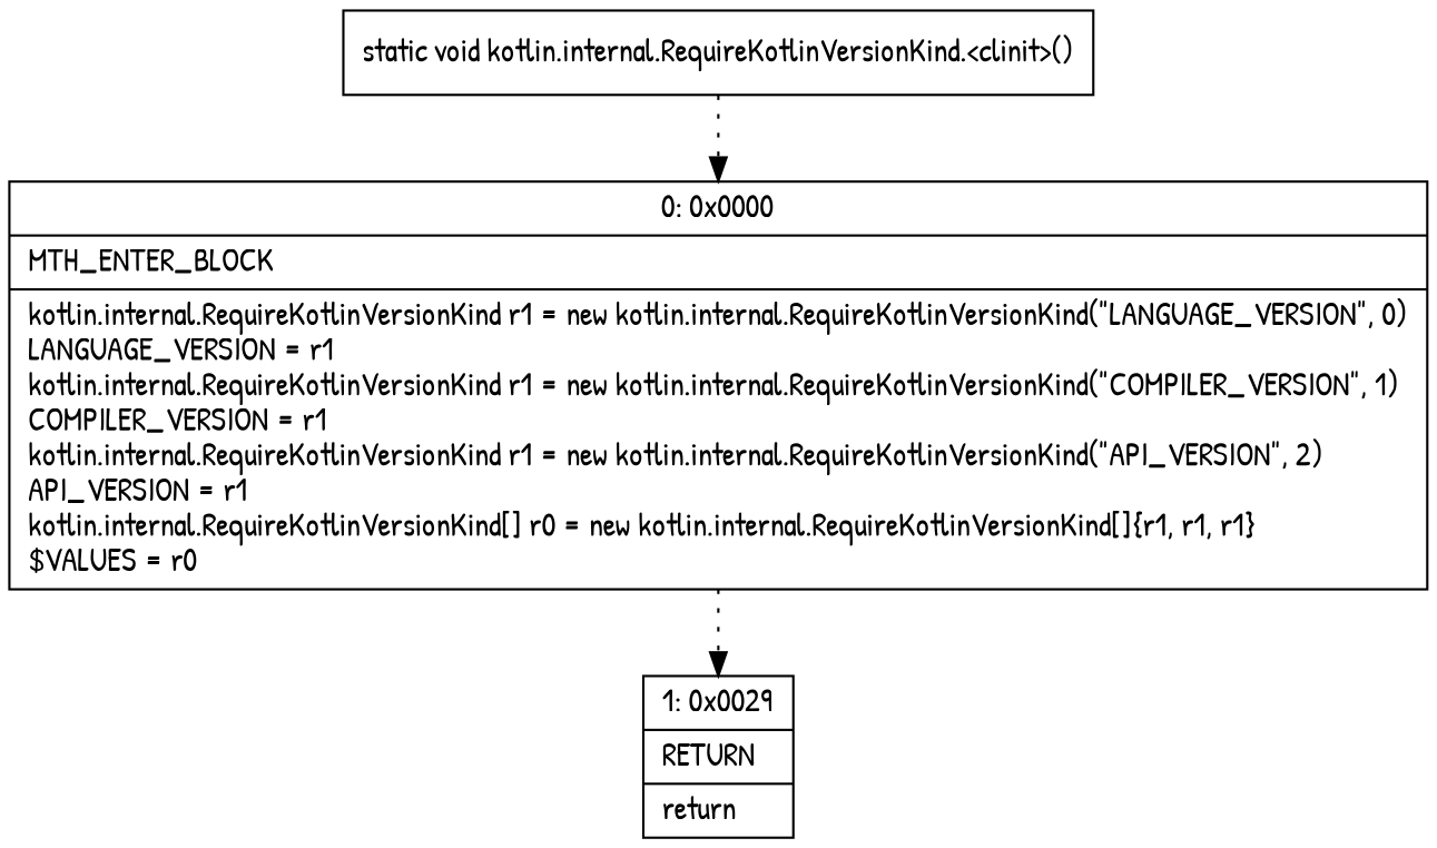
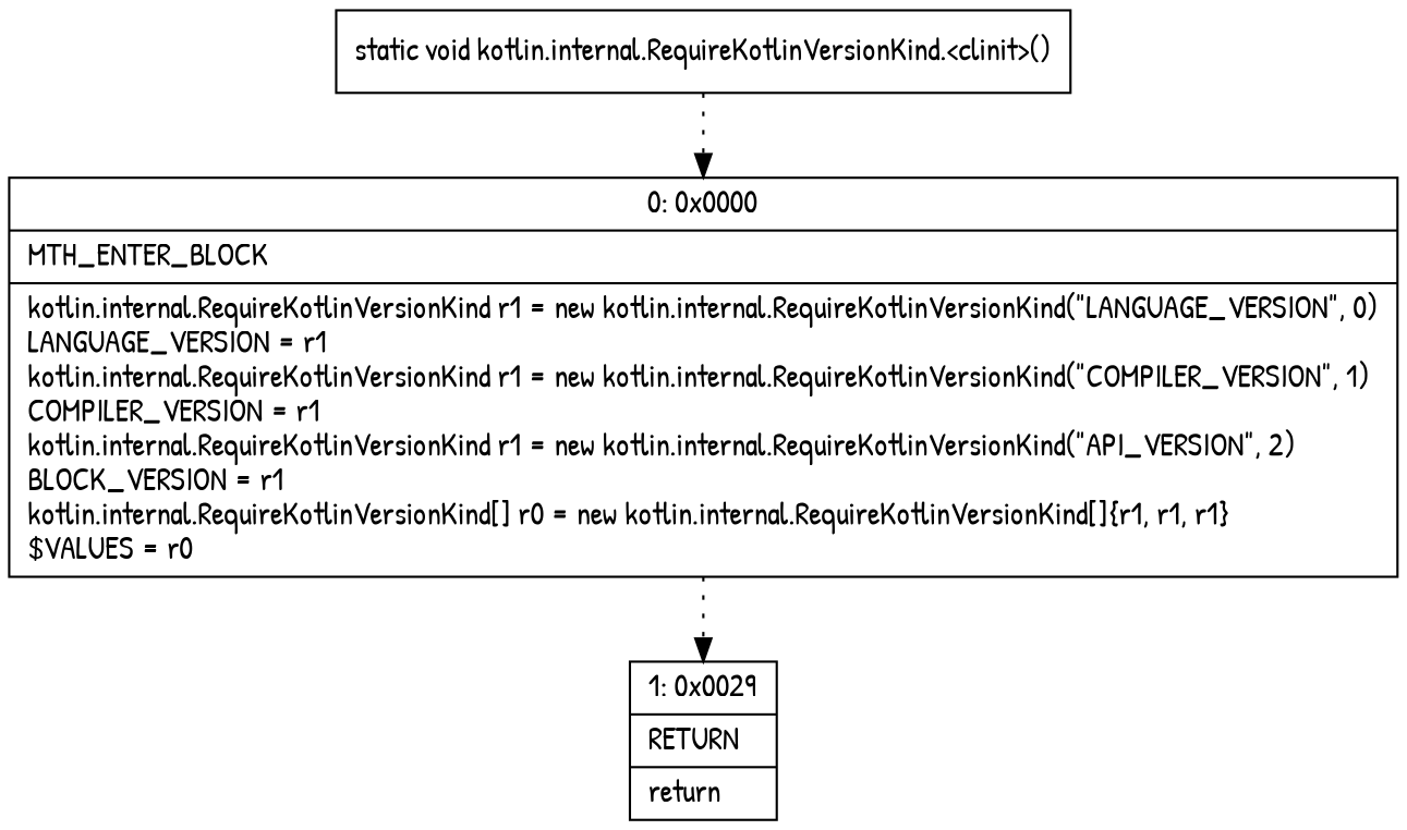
  digraph {
    fontname="Patrick Hand"
    node [shape=record fontname="Patrick Hand"]
    edge [style=dotted fontname="Patrick Hand"]
-   n1 [label="{0\:\ 0x0000|MTH_ENTER_BLOCK\l|kotlin.internal.RequireKotlinVersionKind r1 = new kotlin.internal.RequireKotlinVersionKind(\"LANGUAGE_VERSION\", 0)\lLANGUAGE_VERSION = r1\lkotlin.internal.RequireKotlinVersionKind r1 = new kotlin.internal.RequireKotlinVersionKind(\"COMPILER_VERSION\", 1)\lCOMPILER_VERSION = r1\lkotlin.internal.RequireKotlinVersionKind r1 = new kotlin.internal.RequireKotlinVersionKind(\"API_VERSION\", 2)\lAPI_VERSION = r1\lkotlin.internal.RequireKotlinVersionKind[] r0 = new kotlin.internal.RequireKotlinVersionKind[]\{r1, r1, r1\}\l$VALUES = r0\l}"]
+   n1 [label="{0\:\ 0x0000|MTH_ENTER_BLOCK\l|kotlin.internal.RequireKotlinVersionKind r1 = new kotlin.internal.RequireKotlinVersionKind(\"LANGUAGE_VERSION\", 0)\lLANGUAGE_VERSION = r1\lkotlin.internal.RequireKotlinVersionKind r1 = new kotlin.internal.RequireKotlinVersionKind(\"COMPILER_VERSION\", 1)\lCOMPILER_VERSION = r1\lkotlin.internal.RequireKotlinVersionKind r1 = new kotlin.internal.RequireKotlinVersionKind(\"API_VERSION\", 2)\lBLOCK_VERSION = r1\lkotlin.internal.RequireKotlinVersionKind[] r0 = new kotlin.internal.RequireKotlinVersionKind[]\{r1, r1, r1\}\l$VALUES = r0\l}"]
    n2 [label="{1\:\ 0x0029|RETURN\l|return\l}"]
    n3 [label="{static void kotlin.internal.RequireKotlinVersionKind.\<clinit\>() }"]
    n1 -> n2
    n3 -> n1
  }
